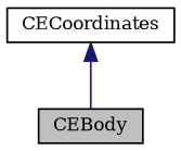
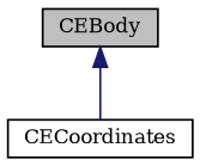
  digraph {
    fontname="DejaVu Serif"
    node [color=black fontname="DejaVu Serif" fontsize=10 shape=record style=filled]
    n1 [fillcolor=grey75 fontcolor=black height=0.2 label=CEBody width=0.4]
    n2 [fillcolor=white height=0.2 label=CECoordinates width=0.4]
-   n2 -> n1 [color=midnightblue dir=back fontname="DejaVu Serif" fontsize=10 labelfontname=Helvetica labelfontsize=10 style=solid]
+   n1 -> n2 [color=midnightblue dir=back fontname="DejaVu Serif" fontsize=10 labelfontname=Helvetica labelfontsize=10 style=solid]
  }
